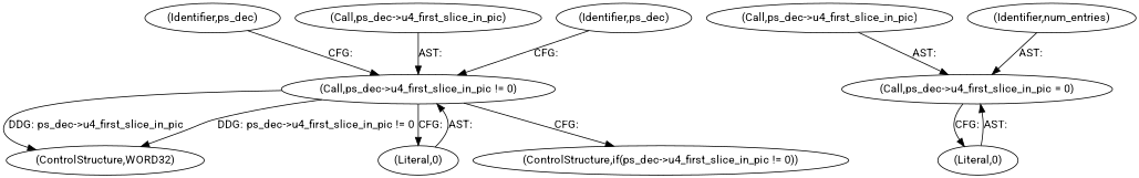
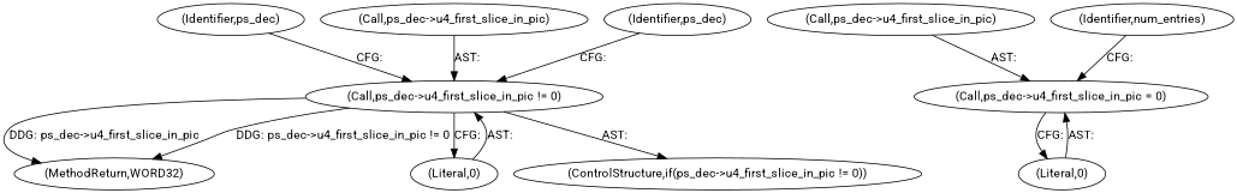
  digraph {
    fontname=Roboto
    node [fontname=Roboto]
    edge [fontname=Roboto]
    n1 [label="(Call,ps_dec->u4_first_slice_in_pic != 0)"]
-   n2 [label="(ControlStructure,WORD32)"]
+   n2 [label="(MethodReturn,WORD32)"]
    n3 [label="(Literal,0)"]
    n4 [label="(ControlStructure,if(ps_dec->u4_first_slice_in_pic != 0))"]
    n5 [label="(Call,ps_dec->u4_first_slice_in_pic = 0)"]
    n6 [label="(Literal,0)"]
    n7 [label="(Identifier,ps_dec)"]
    n8 [label="(Call,ps_dec->u4_first_slice_in_pic)"]
    n9 [label="(Identifier,num_entries)"]
    n10 [label="(Call,ps_dec->u4_first_slice_in_pic)"]
    n11 [label="(Identifier,ps_dec)"]
    n1 -> n2 [label="DDG: ps_dec->u4_first_slice_in_pic"]
    n1 -> n2 [label="DDG: ps_dec->u4_first_slice_in_pic != 0"]
    n1 -> n3 [label="CFG: "]
-   n1 -> n4 [label="CFG: "]
+   n1 -> n4 [label="AST: "]
    n3 -> n1 [label="AST: "]
    n5 -> n6 [label="CFG: "]
    n6 -> n5 [label="AST: "]
    n7 -> n1 [label="CFG: "]
    n8 -> n5 [label="AST: "]
-   n9 -> n5 [label="AST: "]
+   n9 -> n5 [label="CFG: "]
    n10 -> n1 [label="AST: "]
    n11 -> n1 [label="CFG: "]
  }
